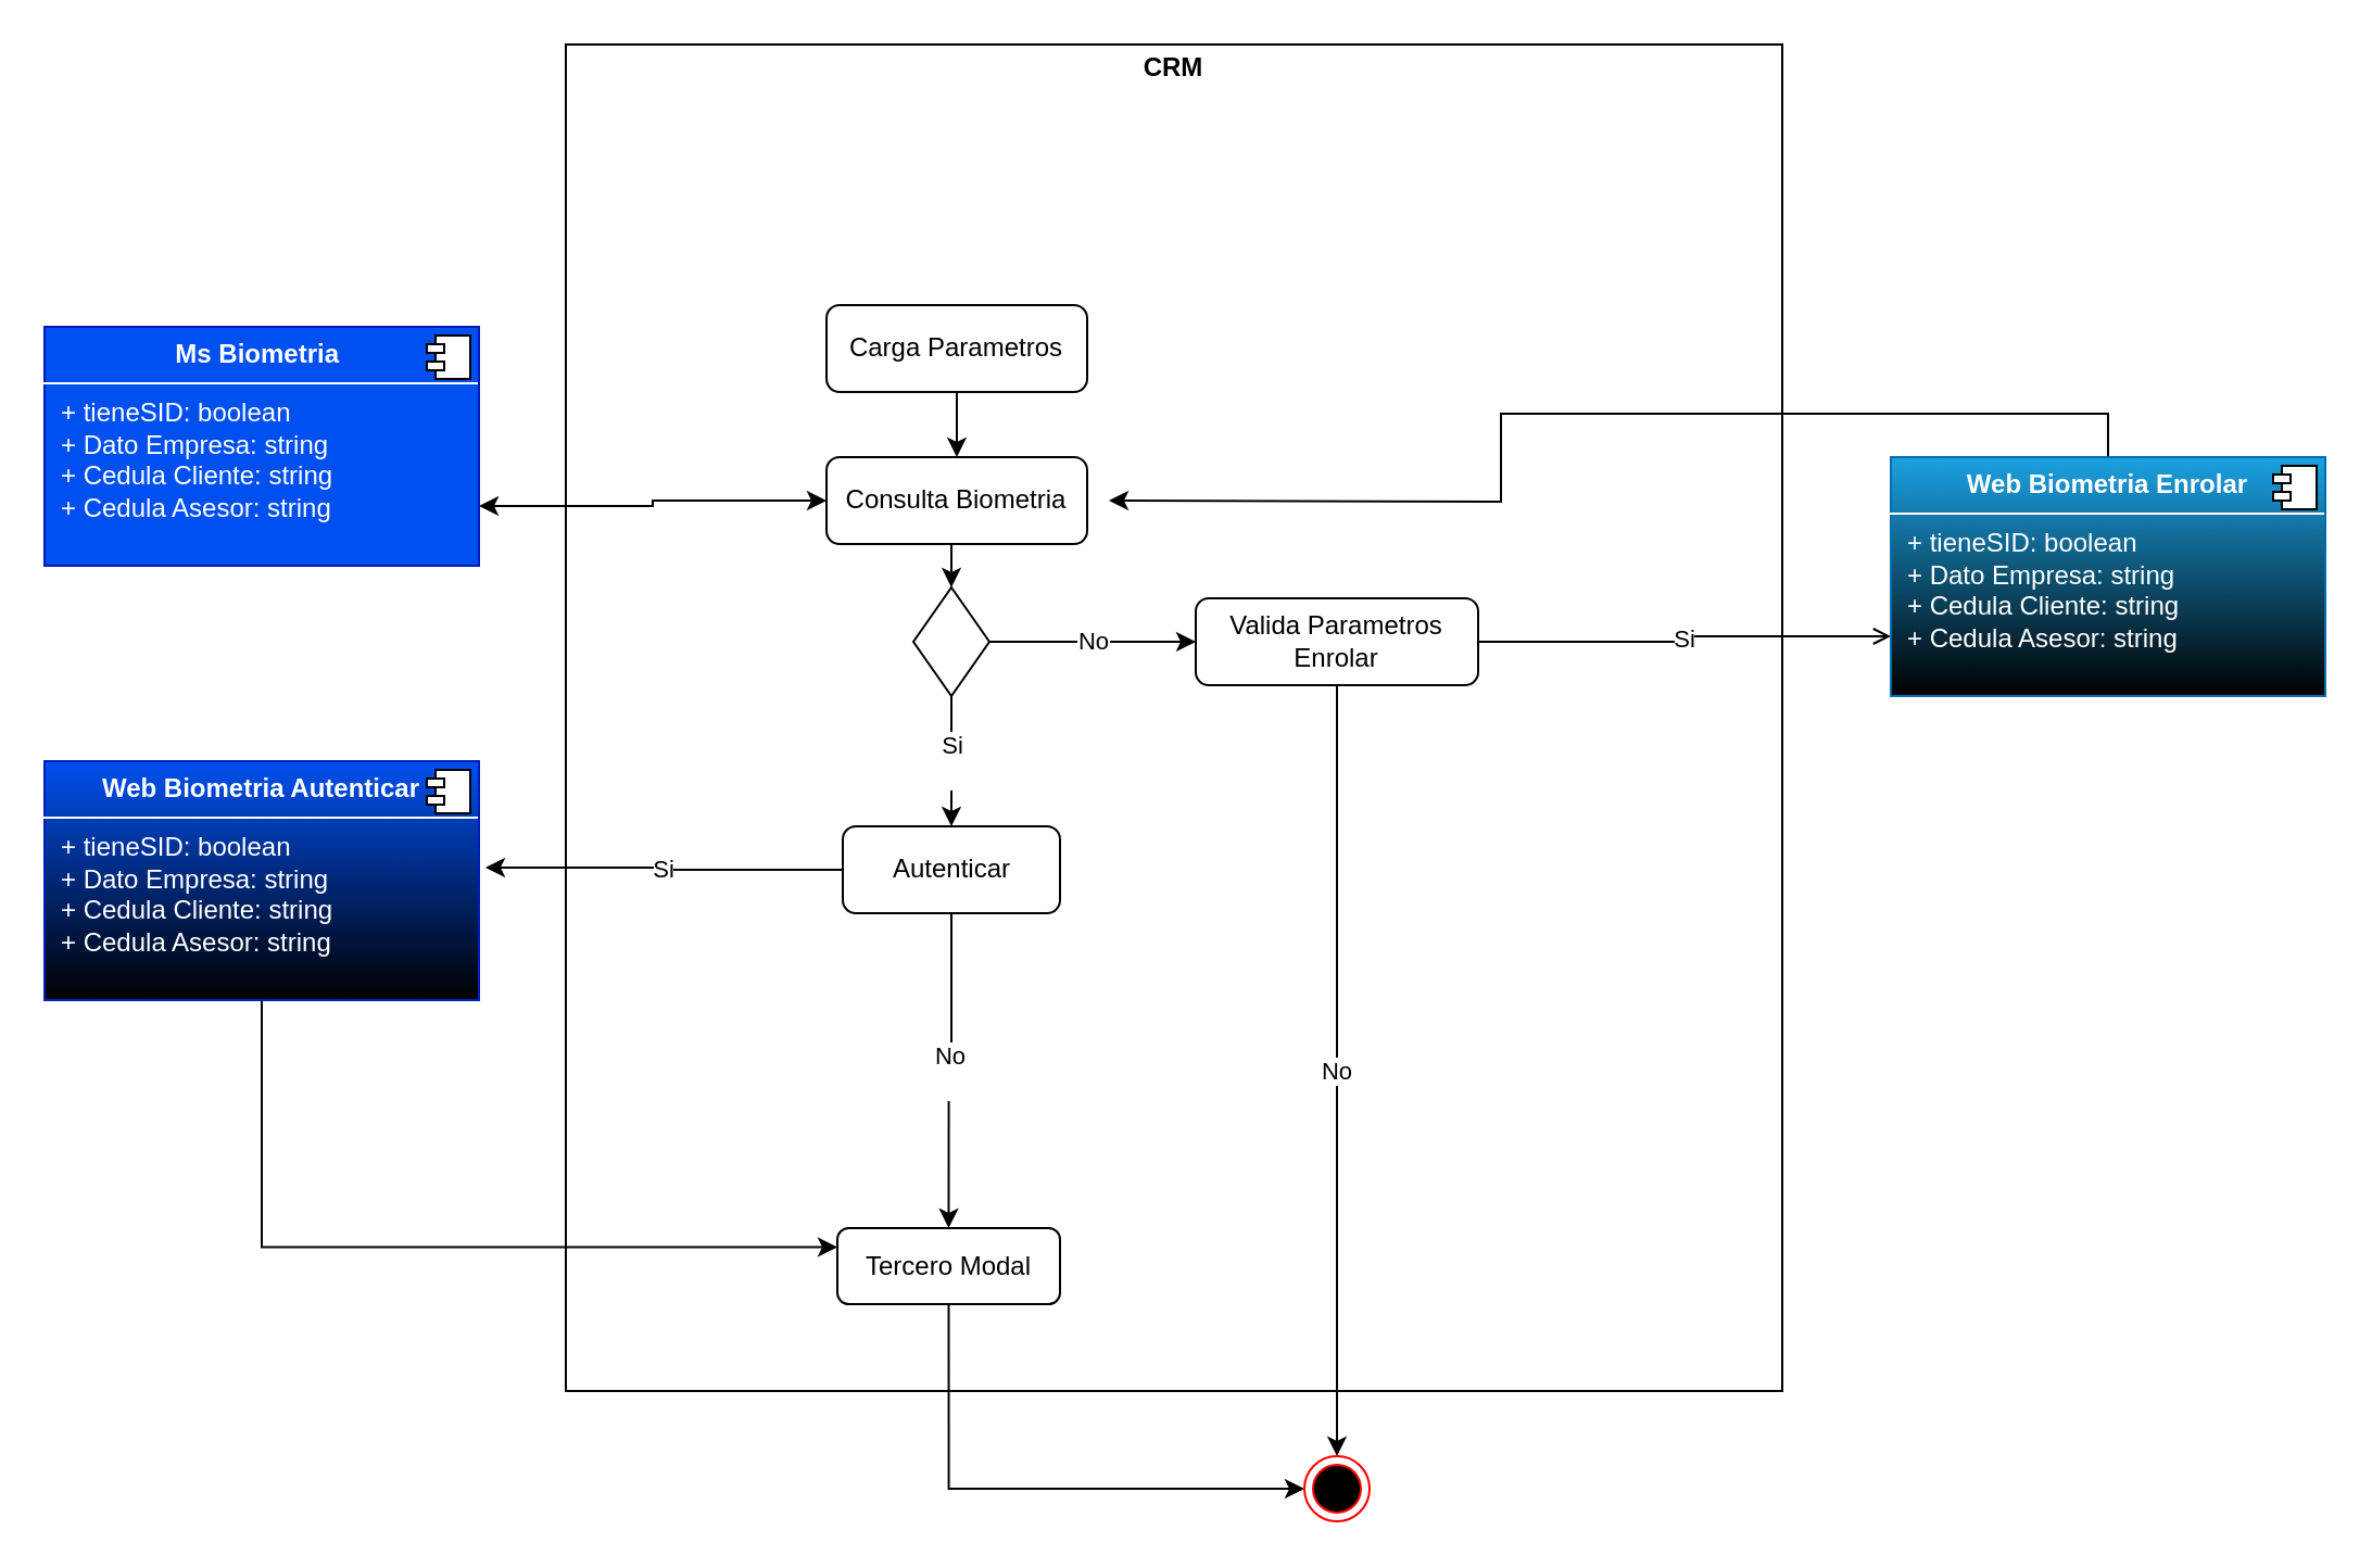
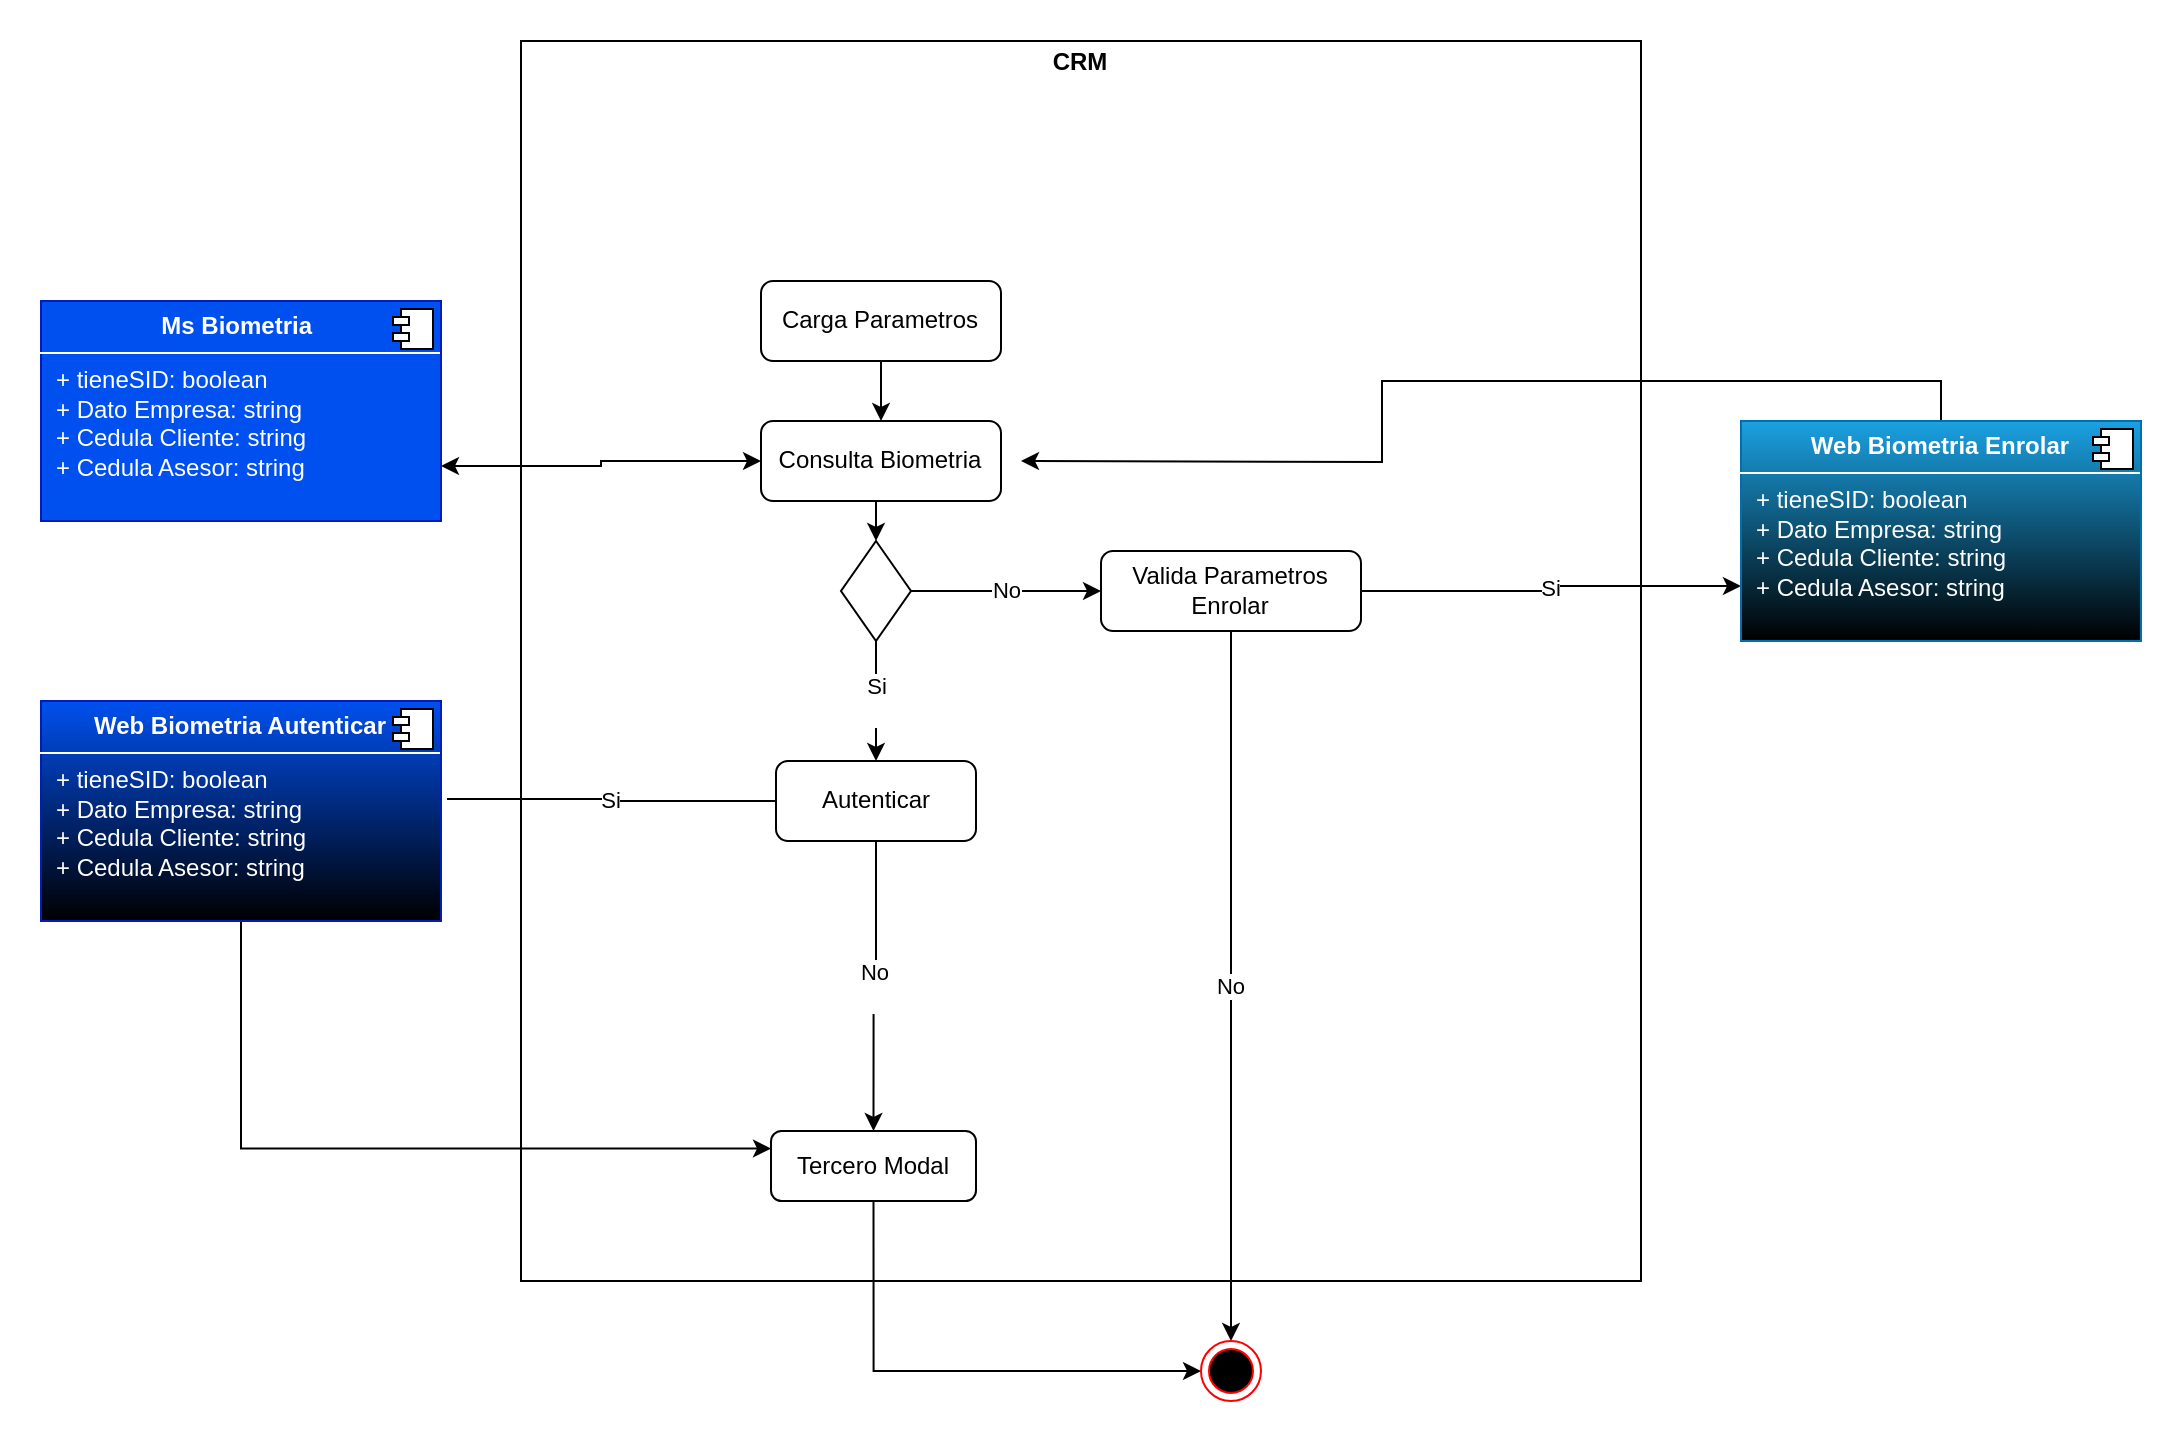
  <mxCell id="0" />
  <mxCell id="1" parent="0" />
  <mxCell id="2" value="&lt;p style=&quot;margin:0px;margin-top:4px;text-align:center;&quot;&gt;&lt;b&gt;CRM&lt;/b&gt;&lt;/p&gt;" style="verticalAlign=top;align=left;overflow=fill;html=1;whiteSpace=wrap;" vertex="1" parent="1"><mxGeometry x="260" y="20" width="560" height="620" as="geometry" /></mxCell>
  <mxCell id="3" style="edgeStyle=orthogonalEdgeStyle;rounded=0;orthogonalLoop=1;jettySize=auto;html=1;exitX=0.5;exitY=1;exitDx=0;exitDy=0;entryX=0.5;entryY=0;entryDx=0;entryDy=0;" parent="1" source="4" target="11" edge="1"><mxGeometry relative="1" as="geometry"><mxPoint x="470" y="250" as="targetPoint" /></mxGeometry></mxCell>
  <mxCell id="4" value="Carga Parametros" style="rounded=1;whiteSpace=wrap;html=1;" parent="1" vertex="1"><mxGeometry x="380" y="140" width="120" height="40" as="geometry" /></mxCell>
  <mxCell id="5" value="No" style="edgeStyle=orthogonalEdgeStyle;rounded=0;orthogonalLoop=1;jettySize=auto;html=1;exitX=1;exitY=0.5;exitDx=0;exitDy=0;entryX=0;entryY=0.5;entryDx=0;entryDy=0;" edge="1" parent="1" source="7" target="12"><mxGeometry relative="1" as="geometry"><mxPoint x="540" y="295" as="targetPoint" /></mxGeometry></mxCell>
  <mxCell id="6" value="Si&lt;div&gt;&lt;br&gt;&lt;/div&gt;" style="edgeStyle=orthogonalEdgeStyle;rounded=0;orthogonalLoop=1;jettySize=auto;html=1;exitX=0.5;exitY=1;exitDx=0;exitDy=0;entryX=0.5;entryY=0;entryDx=0;entryDy=0;" edge="1" parent="1" source="7" target="25"><mxGeometry relative="1" as="geometry" /></mxCell>
  <mxCell id="7" value="" style="rhombus;whiteSpace=wrap;html=1;" parent="1" vertex="1"><mxGeometry x="420" y="270" width="35" height="50" as="geometry" /></mxCell>
  <mxCell id="8" style="edgeStyle=orthogonalEdgeStyle;rounded=0;orthogonalLoop=1;jettySize=auto;html=1;exitX=0.5;exitY=1;exitDx=0;exitDy=0;entryX=0.5;entryY=0;entryDx=0;entryDy=0;" edge="1" parent="1" source="11" target="7"><mxGeometry relative="1" as="geometry" /></mxCell>
  <mxCell id="9" style="edgeStyle=orthogonalEdgeStyle;shape=filledEdge;rounded=0;orthogonalLoop=1;jettySize=auto;html=1;exitX=0;exitY=0.5;exitDx=0;exitDy=0;entryX=1;entryY=0.75;entryDx=0;entryDy=0;strokeColor=none;" edge="1" parent="1" source="11" target="27"><mxGeometry relative="1" as="geometry" /></mxCell>
  <mxCell id="10" style="edgeStyle=orthogonalEdgeStyle;rounded=0;orthogonalLoop=1;jettySize=auto;html=1;exitX=0;exitY=0.5;exitDx=0;exitDy=0;entryX=1;entryY=0.75;entryDx=0;entryDy=0;startArrow=classic;startFill=1;" edge="1" parent="1" source="11" target="27"><mxGeometry relative="1" as="geometry" /></mxCell>
  <mxCell id="11" value="Consulta Biometria" style="rounded=1;whiteSpace=wrap;html=1;" vertex="1" parent="1"><mxGeometry x="380" y="210" width="120" height="40" as="geometry" /></mxCell>
  <mxCell id="12" value="Valida Parametros Enrolar" style="rounded=1;whiteSpace=wrap;html=1;" vertex="1" parent="1"><mxGeometry x="550" y="275" width="130" height="40" as="geometry" /></mxCell>
  <mxCell id="13" style="edgeStyle=orthogonalEdgeStyle;rounded=0;orthogonalLoop=1;jettySize=auto;html=1;exitX=0.5;exitY=1;exitDx=0;exitDy=0;entryX=0;entryY=0.5;entryDx=0;entryDy=0;" edge="1" parent="1" source="14" target="20"><mxGeometry relative="1" as="geometry" /></mxCell>
  <mxCell id="14" value="Tercero Modal" style="rounded=1;whiteSpace=wrap;html=1;" vertex="1" parent="1"><mxGeometry x="385" y="565" width="102.5" height="35" as="geometry" /></mxCell>
- <mxCell id="15" value="Si" style="edgeStyle=orthogonalEdgeStyle;rounded=0;orthogonalLoop=1;jettySize=auto;html=1;exitX=1;exitY=0.5;exitDx=0;exitDy=0;entryX=0;entryY=0.75;entryDx=0;entryDy=0;endArrow=open;" edge="1" parent="1" source="12" target="18"><mxGeometry relative="1" as="geometry"><mxPoint x="820" y="280" as="targetPoint" /><mxPoint x="750" y="295" as="sourcePoint" /></mxGeometry></mxCell>
+ <mxCell id="15" value="Si" style="edgeStyle=orthogonalEdgeStyle;rounded=0;orthogonalLoop=1;jettySize=auto;html=1;exitX=1;exitY=0.5;exitDx=0;exitDy=0;entryX=0;entryY=0.75;entryDx=0;entryDy=0;" edge="1" parent="1" source="12" target="18"><mxGeometry relative="1" as="geometry"><mxPoint x="820" y="280" as="targetPoint" /><mxPoint x="750" y="295" as="sourcePoint" /></mxGeometry></mxCell>
  <mxCell id="16" value="No" style="edgeStyle=orthogonalEdgeStyle;rounded=0;orthogonalLoop=1;jettySize=auto;html=1;exitX=0.5;exitY=1;exitDx=0;exitDy=0;entryX=0.5;entryY=0;entryDx=0;entryDy=0;" edge="1" parent="1" source="12" target="20"><mxGeometry relative="1" as="geometry" /></mxCell>
  <mxCell id="17" style="edgeStyle=orthogonalEdgeStyle;rounded=0;orthogonalLoop=1;jettySize=auto;html=1;exitX=0.5;exitY=0;exitDx=0;exitDy=0;" edge="1" parent="1" source="18"><mxGeometry relative="1" as="geometry"><mxPoint x="510" y="230" as="targetPoint" /></mxGeometry></mxCell>
  <mxCell id="18" value="&lt;p style=&quot;margin:0px;margin-top:6px;text-align:center;&quot;&gt;&lt;b&gt;Web Biometria Enrolar&lt;/b&gt;&lt;/p&gt;&lt;hr size=&quot;1&quot; style=&quot;border-style:solid;&quot;&gt;&lt;p style=&quot;margin:0px;margin-left:8px;&quot;&gt;+ tieneSID: boolean&lt;br&gt;+ Dato Empresa: string&lt;/p&gt;&lt;p style=&quot;margin:0px;margin-left:8px;&quot;&gt;+ Cedula Cliente: string&lt;/p&gt;&lt;p style=&quot;margin:0px;margin-left:8px;&quot;&gt;+ Cedula Asesor: string&lt;/p&gt;" style="align=left;overflow=fill;html=1;dropTarget=0;whiteSpace=wrap;fillColor=#1ba1e2;fontColor=#ffffff;strokeColor=#006EAF;gradientColor=default;" vertex="1" parent="1"><mxGeometry x="870" y="210" width="200" height="110" as="geometry" /></mxCell>
  <mxCell id="19" value="" style="shape=component;jettyWidth=8;jettyHeight=4;" vertex="1" parent="18"><mxGeometry x="1" width="20" height="20" relative="1" as="geometry"><mxPoint x="-24" y="4" as="offset" /></mxGeometry></mxCell>
  <mxCell id="20" value="" style="ellipse;html=1;shape=endState;fillColor=#000000;strokeColor=#ff0000;" vertex="1" parent="1"><mxGeometry x="600" y="670" width="30" height="30" as="geometry" /></mxCell>
  <mxCell id="21" style="edgeStyle=orthogonalEdgeStyle;rounded=0;orthogonalLoop=1;jettySize=auto;html=1;exitX=0.5;exitY=1;exitDx=0;exitDy=0;entryX=0;entryY=0.25;entryDx=0;entryDy=0;" edge="1" parent="1" source="22" target="14"><mxGeometry relative="1" as="geometry" /></mxCell>
  <mxCell id="22" value="&lt;p style=&quot;margin:0px;margin-top:6px;text-align:center;&quot;&gt;&lt;b&gt;Web Biometria Autenticar&lt;/b&gt;&lt;/p&gt;&lt;hr size=&quot;1&quot; style=&quot;border-style:solid;&quot;&gt;&lt;p style=&quot;margin:0px;margin-left:8px;&quot;&gt;+ tieneSID: boolean&lt;br&gt;+ Dato Empresa: string&lt;/p&gt;&lt;p style=&quot;margin:0px;margin-left:8px;&quot;&gt;+ Cedula Cliente: string&lt;/p&gt;&lt;p style=&quot;margin:0px;margin-left:8px;&quot;&gt;+ Cedula Asesor: string&lt;/p&gt;" style="align=left;overflow=fill;html=1;dropTarget=0;whiteSpace=wrap;fillColor=#0050ef;fontColor=#ffffff;strokeColor=#001DBC;gradientColor=default;" vertex="1" parent="1"><mxGeometry x="20" y="350" width="200" height="110" as="geometry" /></mxCell>
  <mxCell id="23" value="" style="shape=component;jettyWidth=8;jettyHeight=4;" vertex="1" parent="22"><mxGeometry x="1" width="20" height="20" relative="1" as="geometry"><mxPoint x="-24" y="4" as="offset" /></mxGeometry></mxCell>
  <mxCell id="24" value="No&lt;div&gt;&lt;br&gt;&lt;/div&gt;" style="edgeStyle=orthogonalEdgeStyle;rounded=0;orthogonalLoop=1;jettySize=auto;html=1;exitX=0.5;exitY=1;exitDx=0;exitDy=0;entryX=0.5;entryY=0;entryDx=0;entryDy=0;" edge="1" parent="1" source="25" target="14"><mxGeometry relative="1" as="geometry" /></mxCell>
  <mxCell id="25" value="Autenticar" style="rounded=1;whiteSpace=wrap;html=1;" vertex="1" parent="1"><mxGeometry x="387.5" y="380" width="100" height="40" as="geometry" /></mxCell>
- <mxCell id="26" value="Si" style="edgeStyle=orthogonalEdgeStyle;rounded=0;orthogonalLoop=1;jettySize=auto;html=1;exitX=0;exitY=0.5;exitDx=0;exitDy=0;entryX=1.015;entryY=0.445;entryDx=0;entryDy=0;entryPerimeter=0;" edge="1" parent="1" source="25" target="22"><mxGeometry relative="1" as="geometry" /></mxCell>
+ <mxCell id="26" value="Si" style="edgeStyle=orthogonalEdgeStyle;rounded=0;orthogonalLoop=1;jettySize=auto;html=1;exitX=0;exitY=0.5;exitDx=0;exitDy=0;entryX=1.015;entryY=0.445;entryDx=0;entryDy=0;entryPerimeter=0;endArrow=none;" edge="1" parent="1" source="25" target="22"><mxGeometry relative="1" as="geometry" /></mxCell>
  <mxCell id="27" value="&lt;p style=&quot;margin:0px;margin-top:6px;text-align:center;&quot;&gt;&lt;b&gt;Ms Biometria&amp;nbsp;&lt;/b&gt;&lt;/p&gt;&lt;hr size=&quot;1&quot; style=&quot;border-style:solid;&quot;&gt;&lt;p style=&quot;margin:0px;margin-left:8px;&quot;&gt;+ tieneSID: boolean&lt;br&gt;+ Dato Empresa: string&lt;/p&gt;&lt;p style=&quot;margin:0px;margin-left:8px;&quot;&gt;+ Cedula Cliente: string&lt;/p&gt;&lt;p style=&quot;margin:0px;margin-left:8px;&quot;&gt;+ Cedula Asesor: string&lt;/p&gt;" style="align=left;overflow=fill;html=1;dropTarget=0;whiteSpace=wrap;fillColor=#0050ef;fontColor=#ffffff;strokeColor=#001DBC;" vertex="1" parent="1"><mxGeometry x="20" y="150" width="200" height="110" as="geometry" /></mxCell>
  <mxCell id="28" value="" style="shape=component;jettyWidth=8;jettyHeight=4;" vertex="1" parent="27"><mxGeometry x="1" width="20" height="20" relative="1" as="geometry"><mxPoint x="-24" y="4" as="offset" /></mxGeometry></mxCell>
